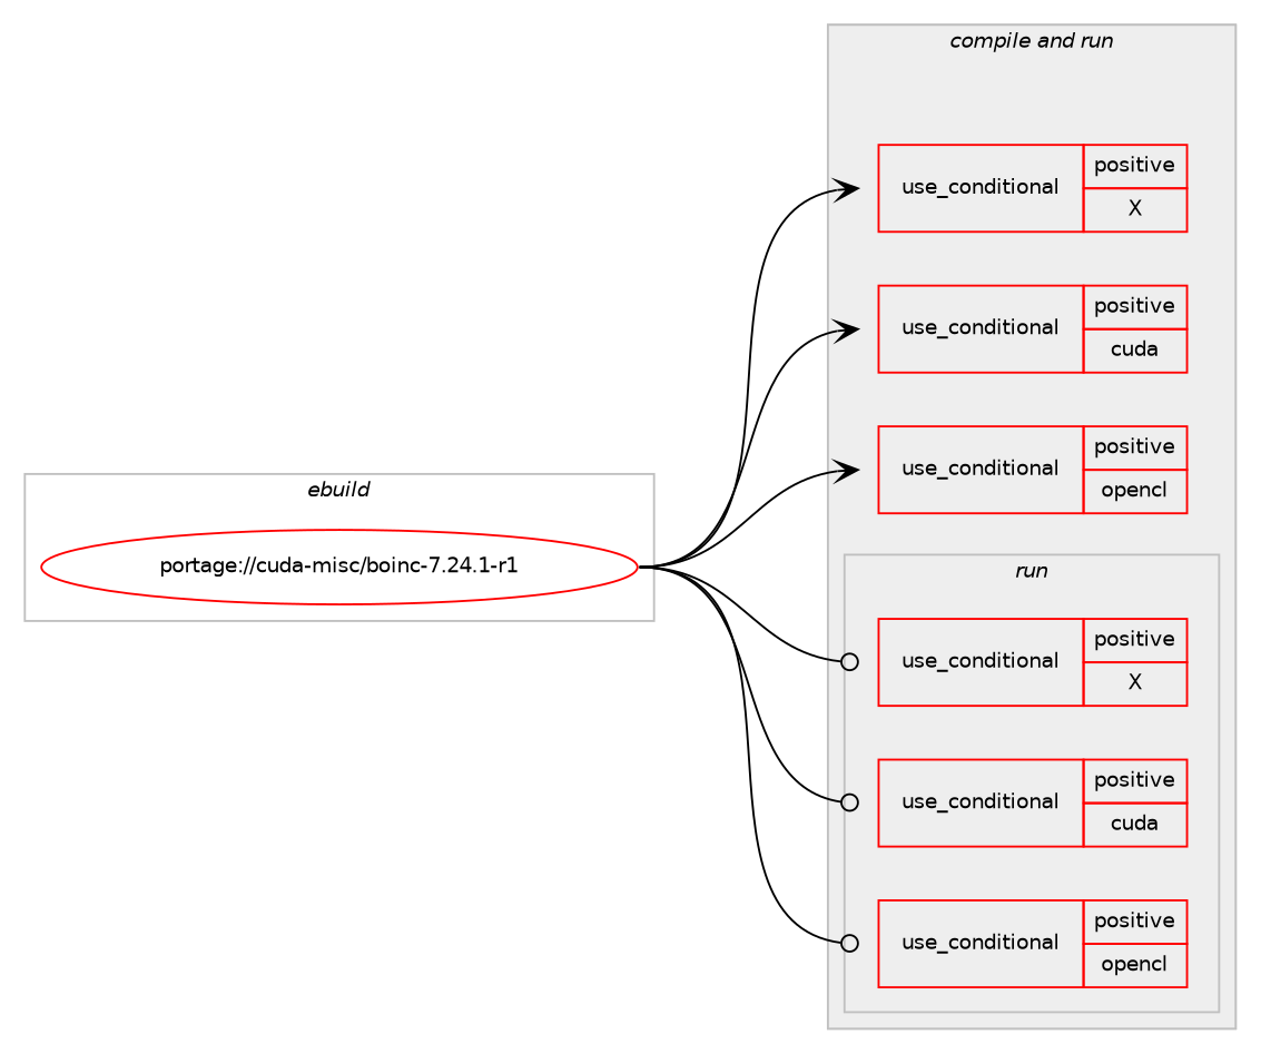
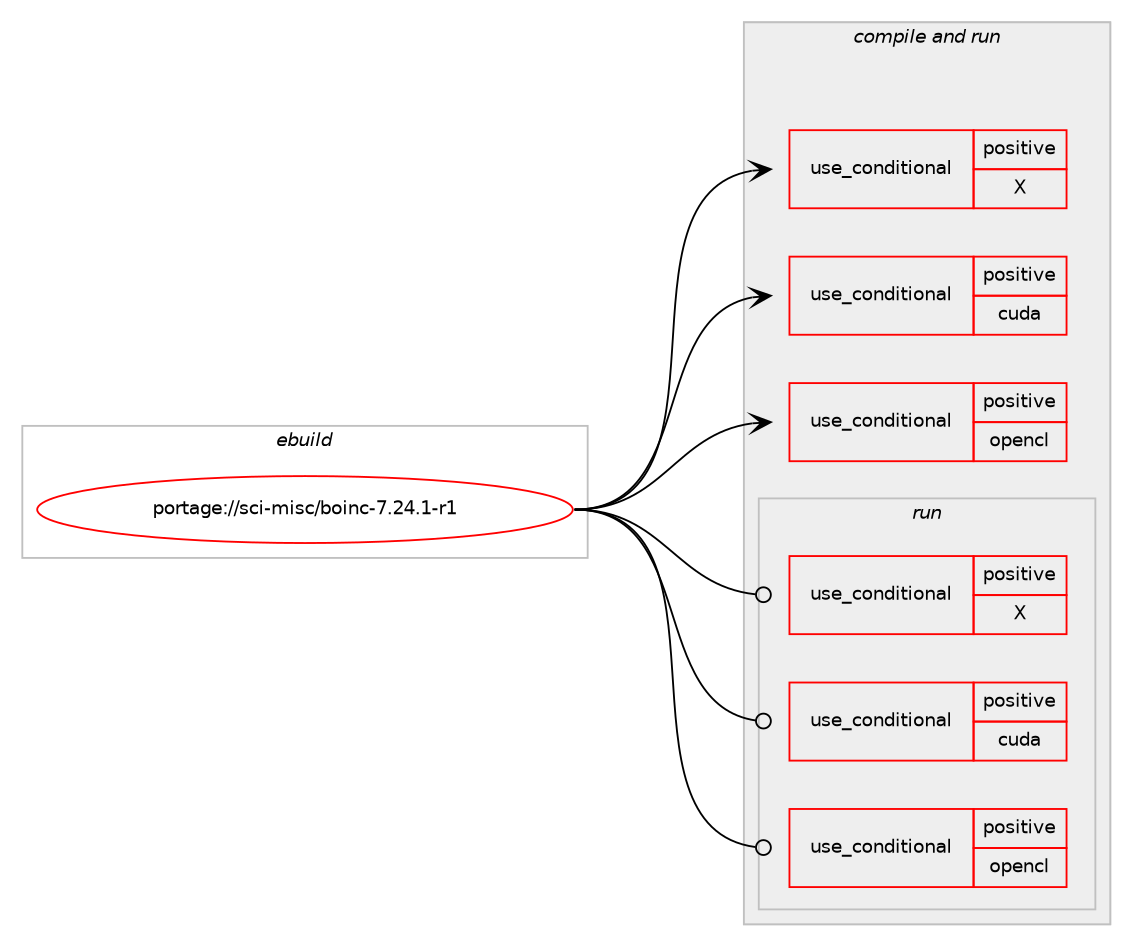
  digraph {
    compound=true
    concentrate=true
    fontname=Helvetica
    fontsize=10
    newrank=true
    rankdir=LR
    ranksep=1.5
    node [color=red fontname=Helvetica fontsize=10 shape=none]
    edge [arrowhead=vee headport=w style=solid tailport=e weight=20]
-   n1 [label="portage://cuda-misc/boinc-7.24.1-r1" width=4 shape=""]
+   n1 [label="portage://sci-misc/boinc-7.24.1-r1" width=4 shape=""]
    n2 [label=<<TABLE BORDER="0" CELLBORDER="1" CELLSPACING="0" CELLPADDING="4"><TR><TD ROWSPAN="3" CELLPADDING="10">use_conditional</TD></TR><TR><TD>positive</TD></TR><TR><TD>X</TD></TR></TABLE>>]
    n3 [label=<<TABLE BORDER="0" CELLBORDER="1" CELLSPACING="0" CELLPADDING="4"><TR><TD ROWSPAN="3" CELLPADDING="10">use_conditional</TD></TR><TR><TD>positive</TD></TR><TR><TD>cuda</TD></TR></TABLE>>]
    n4 [label=<<TABLE BORDER="0" CELLBORDER="1" CELLSPACING="0" CELLPADDING="4"><TR><TD ROWSPAN="3" CELLPADDING="10">use_conditional</TD></TR><TR><TD>positive</TD></TR><TR><TD>opencl</TD></TR></TABLE>>]
    n5 [label=<<TABLE BORDER="0" CELLBORDER="1" CELLSPACING="0" CELLPADDING="4"><TR><TD ROWSPAN="3" CELLPADDING="10">use_conditional</TD></TR><TR><TD>positive</TD></TR><TR><TD>X</TD></TR></TABLE>>]
    n6 [label=<<TABLE BORDER="0" CELLBORDER="1" CELLSPACING="0" CELLPADDING="4"><TR><TD ROWSPAN="3" CELLPADDING="10">use_conditional</TD></TR><TR><TD>positive</TD></TR><TR><TD>cuda</TD></TR></TABLE>>]
    n7 [label=<<TABLE BORDER="0" CELLBORDER="1" CELLSPACING="0" CELLPADDING="4"><TR><TD ROWSPAN="3" CELLPADDING="10">use_conditional</TD></TR><TR><TD>positive</TD></TR><TR><TD>opencl</TD></TR></TABLE>>]
    subgraph cluster_1 {
      color=gray
      label=<<i>ebuild</i>>
      rank=same
      n1
    }
    subgraph cluster_2 {
      color=gray
      label=<<i>dependencies</i>>
      subgraph cluster_3 {
        color=gray
        fillcolor="#eeeeee"
        label=<<i>compile</i>>
        style=filled
        subgraph sub_4 {
          color=gray
          fillcolor="#eeeeee"
          label=<<i>compile</i>>
          style=filled
          n2
        }
        subgraph sub_5 {
          color=gray
          fillcolor="#eeeeee"
          label=<<i>compile</i>>
          style=filled
          n3
        }
        subgraph sub_6 {
          color=gray
          fillcolor="#eeeeee"
          label=<<i>compile</i>>
          style=filled
          n4
        }
      }
      subgraph cluster_7 {
        color=gray
        fillcolor="#eeeeee"
        label=<<i>compile and run</i>>
        style=filled
      }
      subgraph cluster_8 {
        color=gray
        fillcolor="#eeeeee"
        label=<<i>run</i>>
        style=filled
        subgraph sub_9 {
          color=gray
          fillcolor="#eeeeee"
          label=<<i>run</i>>
          style=filled
          n5
        }
        subgraph sub_10 {
          color=gray
          fillcolor="#eeeeee"
          label=<<i>run</i>>
          style=filled
          n6
        }
        subgraph sub_11 {
          color=gray
          fillcolor="#eeeeee"
          label=<<i>run</i>>
          style=filled
          n7
        }
      }
    }
    subgraph cluster_12 {
      color=gray
      label=<<i>candidates</i>>
      rank=same
    }
    n1 -> n2
    n1 -> n3
    n1 -> n4
    n1 -> n5 [arrowhead=odot]
    n1 -> n6 [arrowhead=odot]
    n1 -> n7 [arrowhead=odot]
  }
